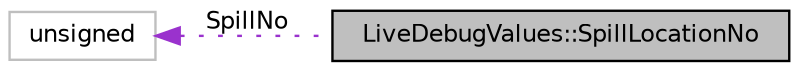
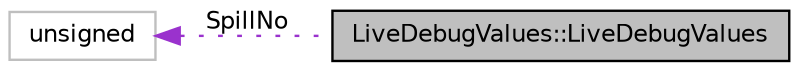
  digraph {
    rankdir=LR
    node [fontname=Helvetica fontsize=10 shape=record]
-   n1 [color=black fillcolor=grey75 fontcolor=black height=0.2 label="LiveDebugValues::SpillLocationNo" style=filled width=0.4]
+   n1 [color=black fillcolor=grey75 fontcolor=black height=0.2 label="LiveDebugValues::LiveDebugValues" style=filled width=0.4]
    n2 [color=grey75 height=0.2 label=unsigned width=0.4]
    n2 -> n1 [color=darkorchid3 dir=back fontname=Helvetica fontsize=10 label=" SpillNo" labelfontname=Helvetica labelfontsize=10 style=dotted]
  }
